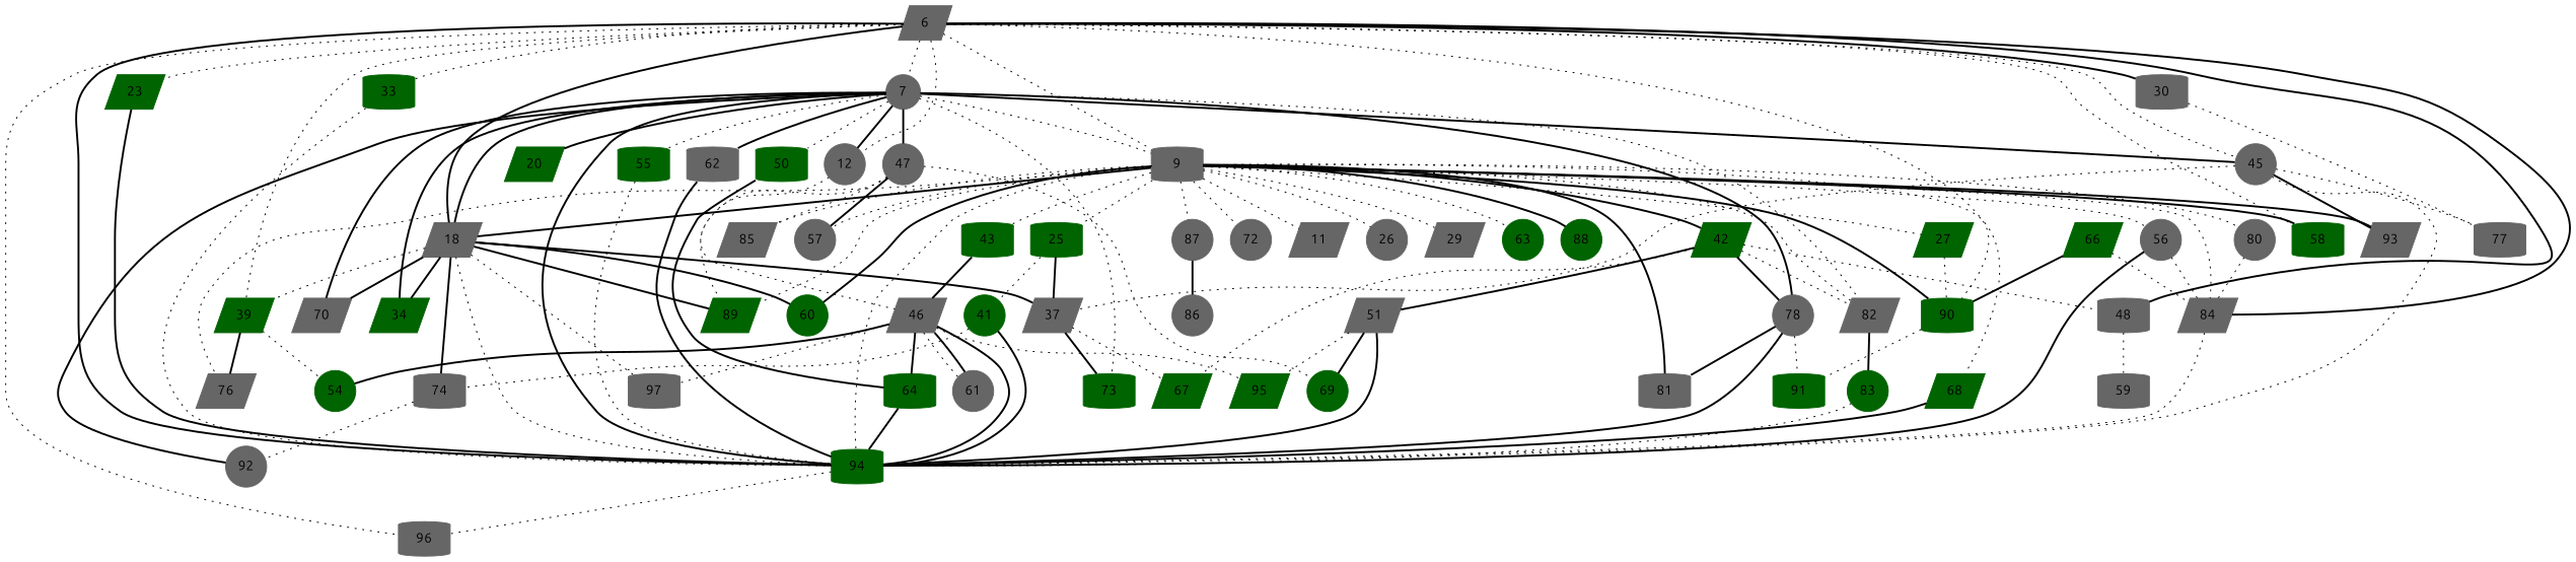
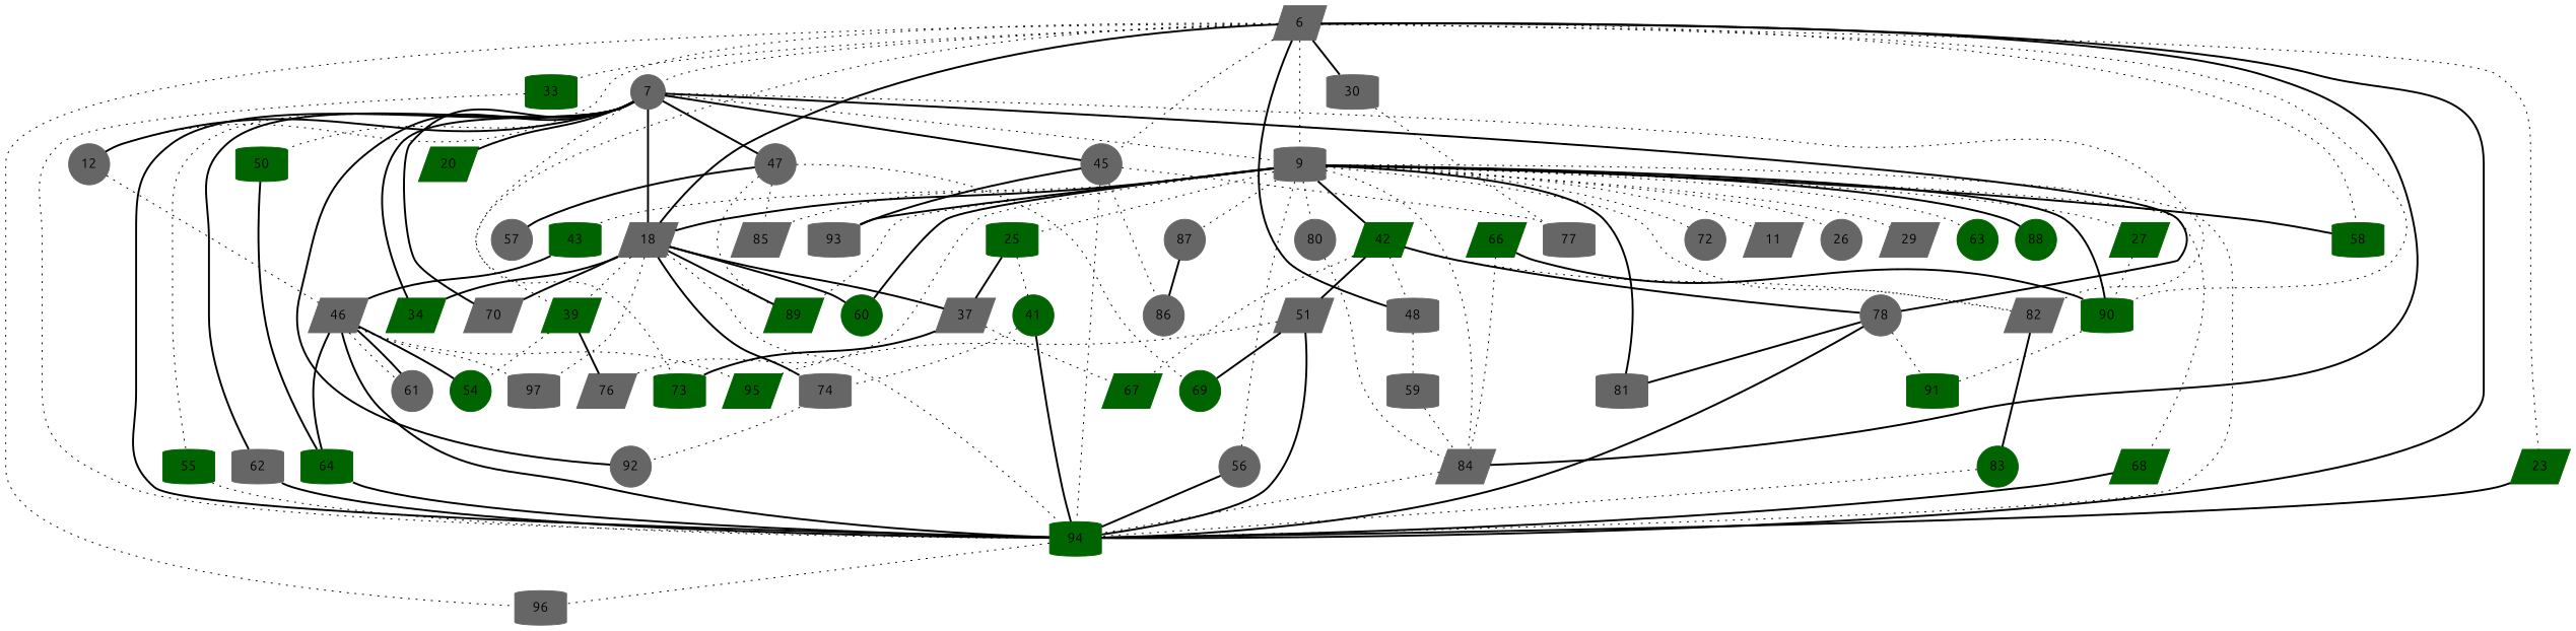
  graph {
    fontname=Ubuntu
    node [color=gray40 fontname=Ubuntu shape=parallelogram style=filled]
    edge [fontname=Ubuntu style=dotted]
    6 [super="+3"]
    7 [shape=circle super="+2"]
    9 [shape=cylinder super="+5"]
    12 [shape=circle]
    18 [super="+10"]
    23 [color=darkgreen]
    30 [shape=cylinder]
    33 [color=darkgreen shape=cylinder super="+16"]
    39 [color=darkgreen]
    45 [shape=circle super="+14"]
    48 [shape=cylinder]
    58 [color=darkgreen shape=cylinder]
    90 [color=darkgreen shape=cylinder super="+71"]
    94 [color=darkgreen shape=cylinder super="+53+1"]
    96 [shape=cylinder]
    84 [super="+65"]
    20 [color=darkgreen]
    34 [color=darkgreen]
    47 [shape=circle super="+31"]
    50 [color=darkgreen shape=cylinder]
    55 [color=darkgreen shape=cylinder super="+36"]
    62 [shape=cylinder]
    70
    73 [color=darkgreen shape=cylinder]
    78 [shape=circle super="+28+75+17+49"]
    82 [super="+22+38"]
    92 [shape=circle]
    72 [shape=circle]
    11
    25 [color=darkgreen shape=cylinder]
    26 [shape=circle]
    27 [color=darkgreen]
    29
    42 [color=darkgreen super="+19"]
    43 [color=darkgreen shape=cylinder]
    56 [shape=circle]
    57 [shape=circle]
    60 [color=darkgreen shape=circle]
    63 [color=darkgreen shape=circle]
    68 [color=darkgreen]
    76
    81 [shape=cylinder super="+79"]
    85
    87 [shape=circle]
    88 [color=darkgreen shape=circle]
    89 [color=darkgreen super="+32"]
-   93
+   93 [shape=cylinder]
    80 [shape=circle]
    46 [super="+24"]
    37
    74 [shape=cylinder]
    97 [shape=cylinder]
    77 [shape=cylinder]
    54 [color=darkgreen shape=circle]
    86 [shape=circle]
    59 [shape=cylinder]
    91 [color=darkgreen shape=cylinder]
    69 [color=darkgreen shape=circle]
    64 [color=darkgreen shape=cylinder super="+40"]
    83 [color=darkgreen shape=circle]
    41 [color=darkgreen shape=circle]
    67 [color=darkgreen]
    51 [super="+21"]
    61 [shape=circle]
    95 [color=darkgreen]
    66 [color=darkgreen]
    6 -- 7 [weight=4]
    6 -- 9 [weight=6]
    6 -- 12
    6 -- 18 [style=bold weight=4]
    6 -- 23
    6 -- 30 [style=bold weight=2]
    6 -- 33 [weight=2]
    6 -- 39
    6 -- 45
    6 -- 48 [style=bold]
    6 -- 58
    6 -- 90 [weight=3]
    6 -- 94 [style=bold weight=3]
    6 -- 96
    6 -- 84 [style=bold]
    7 -- 9 [weight=6]
    7 -- 12 [style=bold]
    7 -- 18 [style=bold weight=4]
    7 -- 45 [style=bold]
    7 -- 94 [style=bold weight=3]
    7 -- 20 [style=bold weight=2]
    7 -- 34 [style=bold]
    7 -- 47 [style=bold weight=2]
    7 -- 50
    7 -- 55
    7 -- 62 [style=bold]
    7 -- 70 [style=bold]
    7 -- 73
    7 -- 78 [style=bold weight=2]
    7 -- 82 [weight=3]
    7 -- 92 [style=bold]
    9 -- 18 [style=bold weight=7]
    9 -- 58 [style=bold]
    9 -- 90 [style=bold]
    9 -- 94 [weight=3]
    9 -- 84 [weight=3]
    9 -- 82
    9 -- 72
    9 -- 11 [weight=2]
    9 -- 25 [weight=2]
    9 -- 26 [weight=2]
    9 -- 27
    9 -- 29 [weight=2]
    9 -- 42 [style=bold weight=2]
    9 -- 43
    9 -- 56
-   9 -- 57
    9 -- 60 [style=bold]
    9 -- 63 [weight=2]
    9 -- 68
    9 -- 76
    9 -- 81 [style=bold weight=2]
    9 -- 85
    9 -- 87 [weight=2]
    9 -- 88 [style=bold weight=2]
    9 -- 89
    9 -- 93 [style=bold]
    9 -- 80 [weight=3]
    12 -- 46
    18 -- 39
    18 -- 94 [weight=2]
    18 -- 34 [style=bold]
    18 -- 70 [style=bold]
    18 -- 60 [style=bold]
    18 -- 89 [style=bold]
    18 -- 37 [style=bold]
    18 -- 74 [style=bold]
    18 -- 97
    23 -- 94 [style=bold]
    30 -- 77
    33 -- 94
    39 -- 76 [style=bold]
    39 -- 54
    45 -- 94
    45 -- 93 [style=bold]
    45 -- 77
-   45 -- 37
+   45 -- 86
    48 -- 59
    90 -- 91
    94 -- 96
    84 -- 94 [weight=2]
    47 -- 57 [style=bold]
    47 -- 85
    47 -- 89
    47 -- 69
    50 -- 64 [style=bold]
    55 -- 94
    62 -- 94 [style=bold]
    78 -- 94 [style=bold]
    78 -- 81 [style=bold]
    78 -- 91
    82 -- 83 [style=bold]
    25 -- 37 [style=bold]
    25 -- 41
    27 -- 90
    42 -- 48
    42 -- 78 [style=bold]
    42 -- 82
    42 -- 67
    42 -- 51 [style=bold weight=2]
    43 -- 46 [style=bold]
    56 -- 94 [style=bold]
    68 -- 94 [style=bold]
    87 -- 86 [style=bold]
    80 -- 84
    46 -- 94 [style=bold weight=2]
    46 -- 97
    46 -- 54 [style=bold]
    46 -- 64 [style=bold]
    46 -- 61
    46 -- 61 [style=bold]
    46 -- 95
    37 -- 73 [style=bold]
    37 -- 67
    74 -- 92
-   56 -- 84
+   59 -- 84
    64 -- 94 [style=bold weight=2]
    83 -- 94
    41 -- 94 [style=bold]
    41 -- 74
    51 -- 94 [style=bold]
    51 -- 69 [style=bold]
    51 -- 95
    66 -- 90 [style=bold]
    66 -- 84
  }
